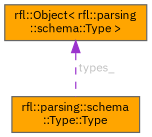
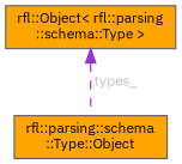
  digraph {
    fontname="IBM Plex Sans"
    node [color=gray40 fillcolor=orange fontname="IBM Plex Sans" fontsize=10 shape=box style=filled]
-   n1 [fontcolor=black height=0.2 label="rfl::parsing::schema\l::Type::Type" width=0.4]
+   n1 [fontcolor=black height=0.2 label="rfl::parsing::schema\l::Type::Object" width=0.4]
    n2 [height=0.2 label="rfl::Object\< rfl::parsing\l::schema::Type \>" width=0.4]
    n2 -> n1 [color=darkorchid3 dir=back fontcolor=grey fontname="IBM Plex Sans" fontsize=10 label=" types_" labelfontname=Helvetica labelfontsize=10 style=dashed]
  }
